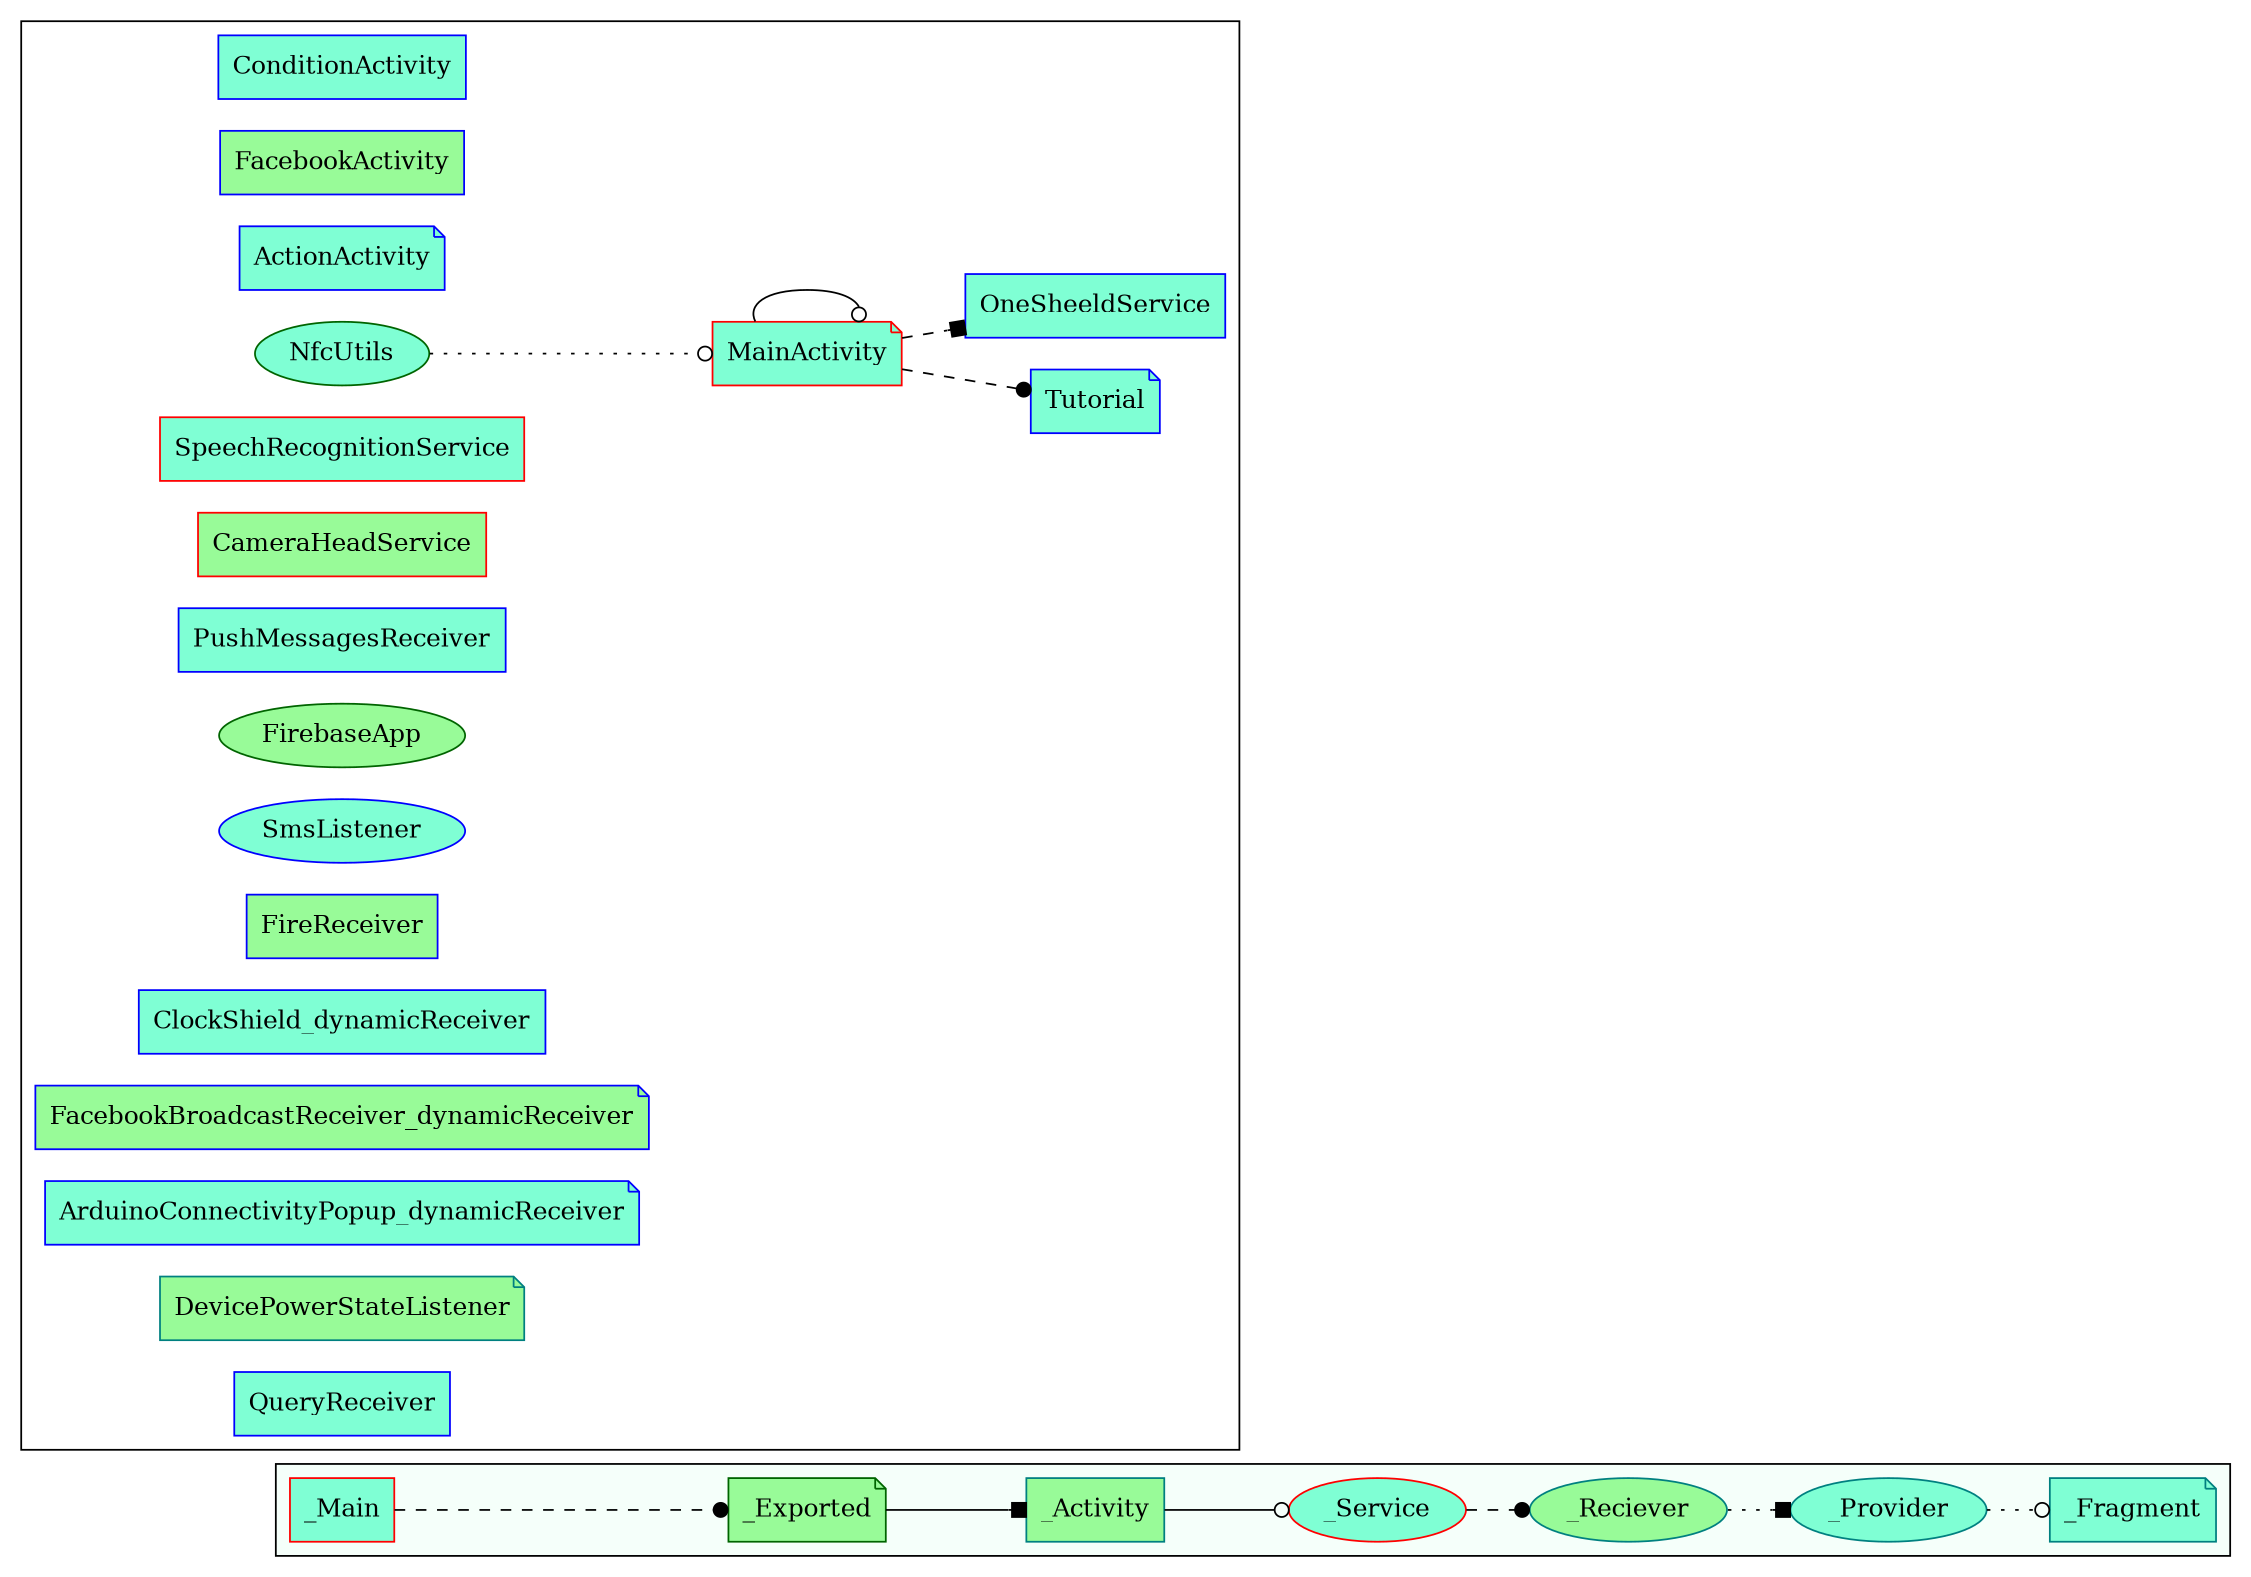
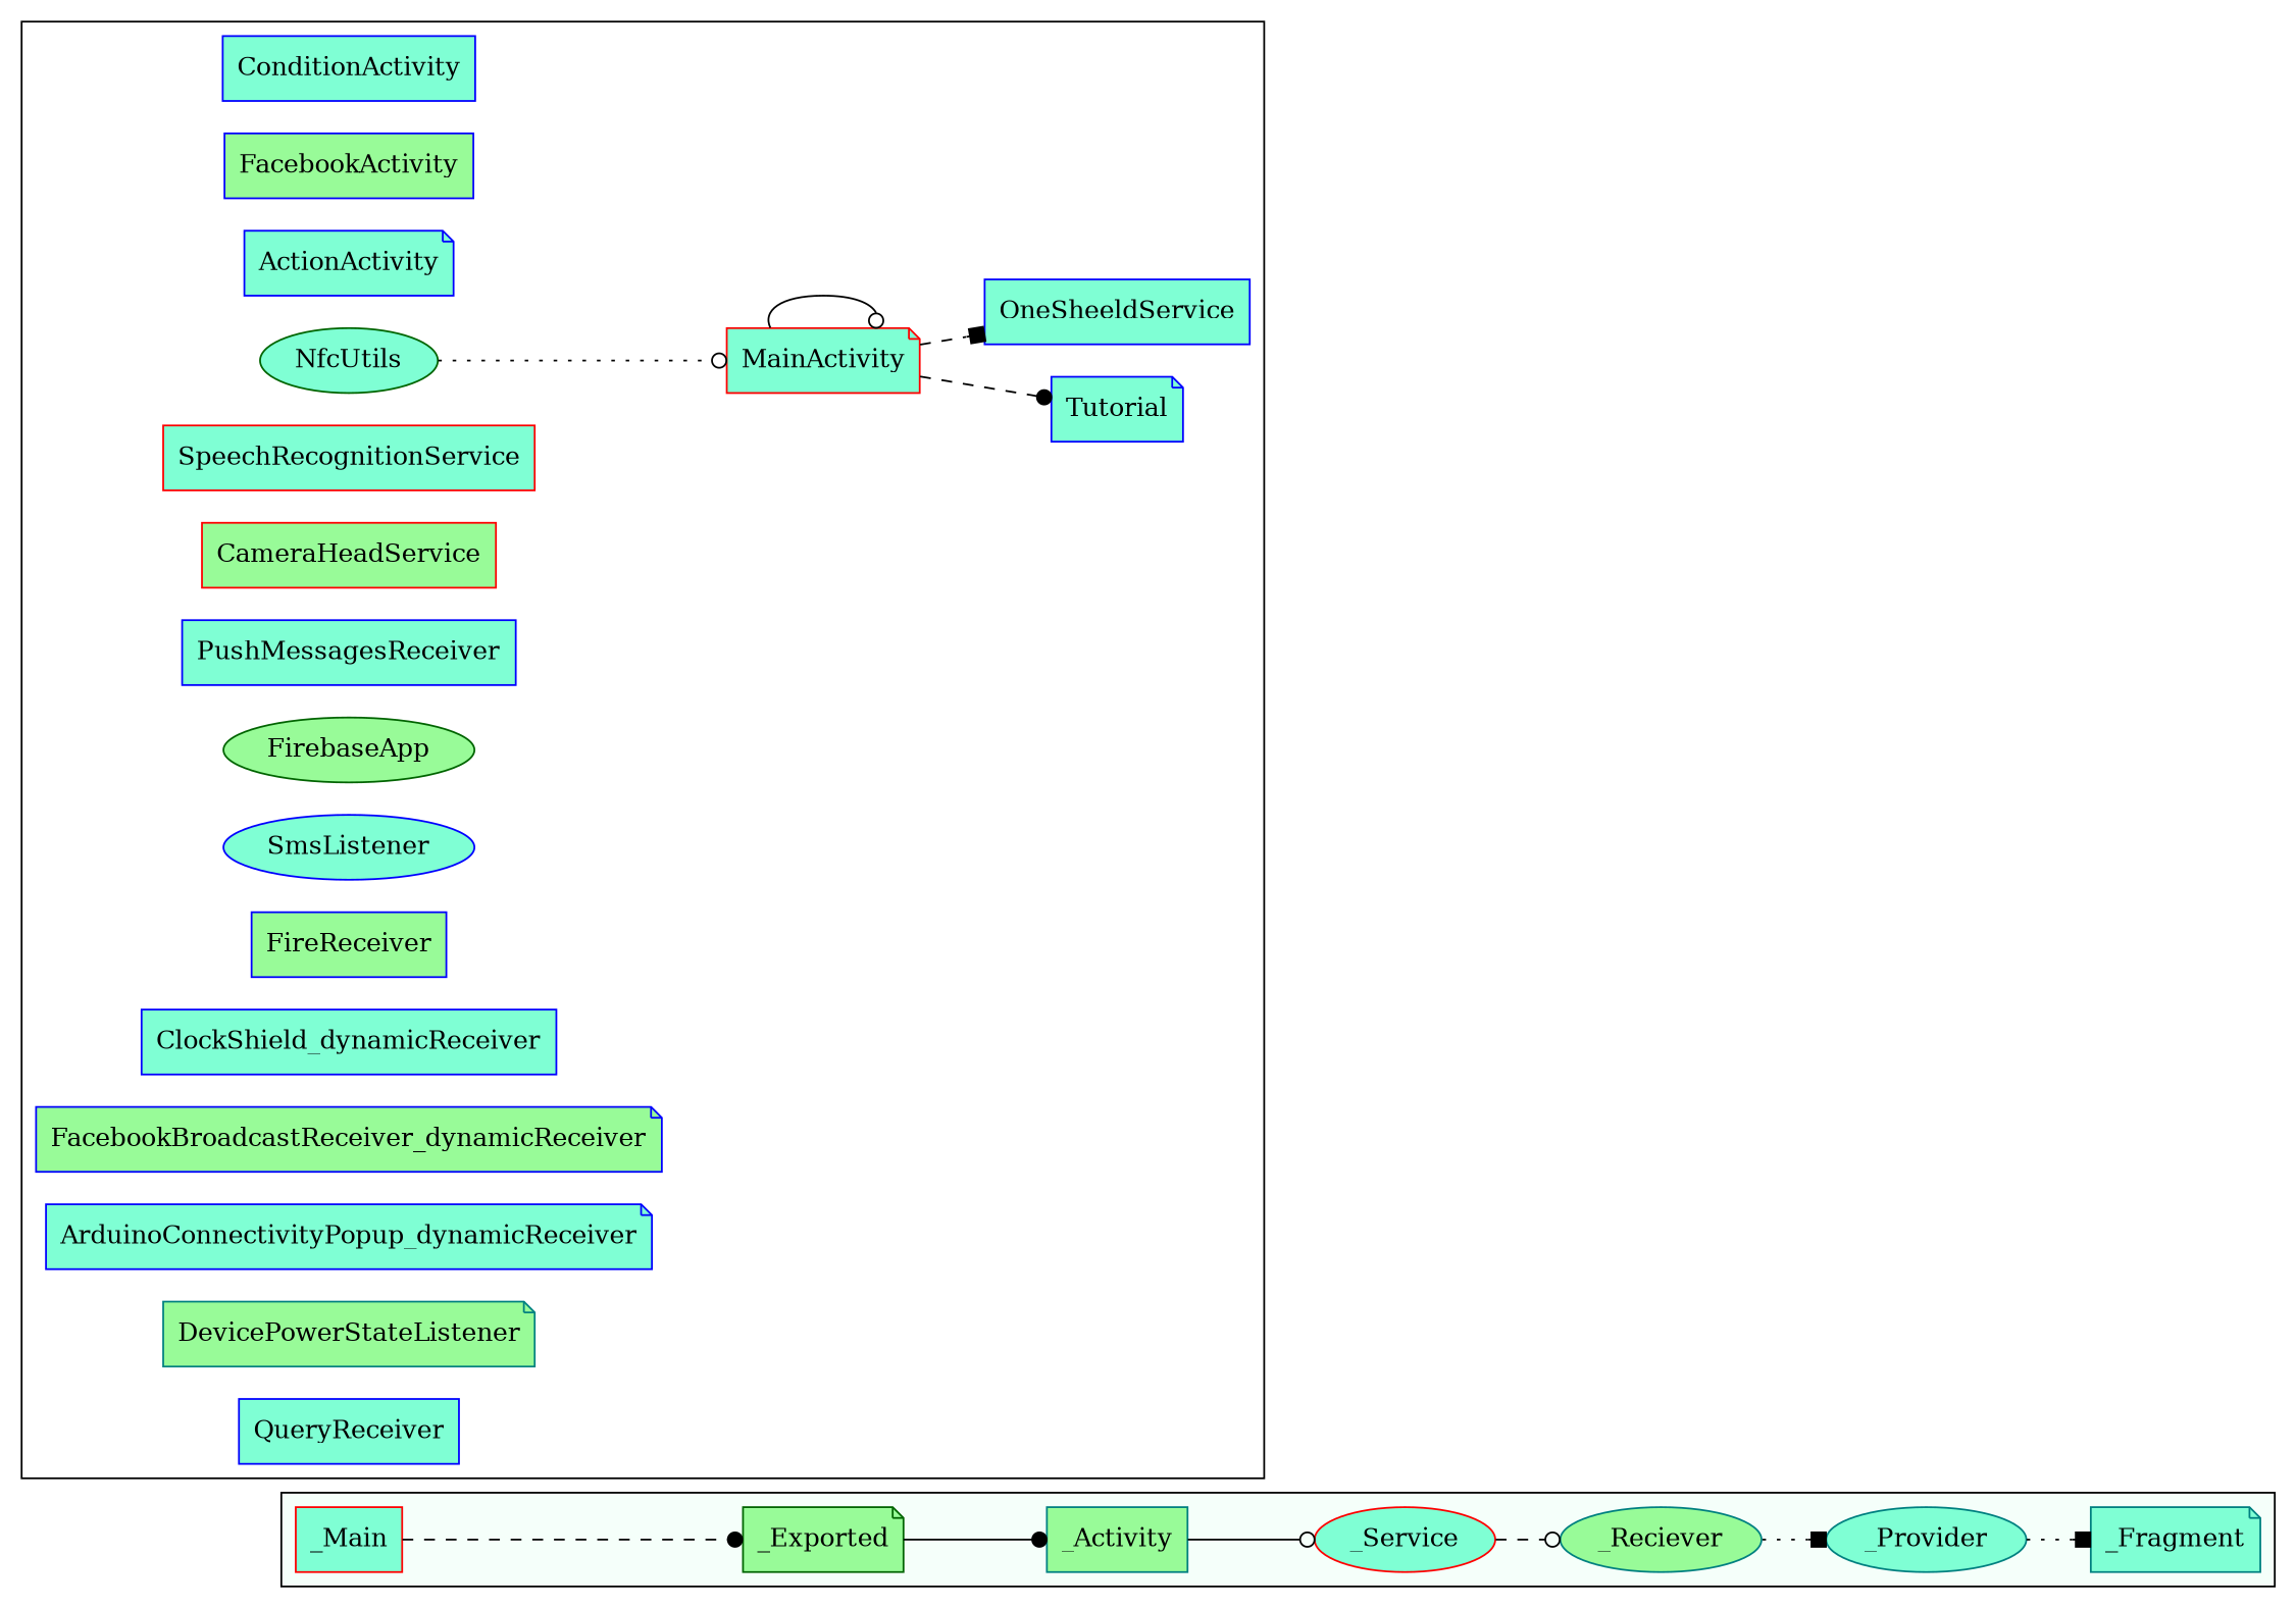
  digraph {
    rankdir=LR
    node [color=blue fillcolor=aquamarine shape=box style=filled]
    edge [arrowhead=box style=dashed]
    _Activity [color=teal fillcolor=palegreen]
    _Service [color=red shape=ellipse]
    _Reciever [color=teal fillcolor=palegreen shape=ellipse]
    _Provider [color=teal shape=ellipse]
    _Fragment [color=teal shape=note]
    _Main [color=red]
    _Exported [color=darkgreen fillcolor=palegreen shape=note]
    ConditionActivity
    MainActivity [color=red shape=note]
    Tutorial [shape=note]
    OneSheeldService
    FacebookActivity [fillcolor=palegreen]
    ActionActivity [shape=note]
    NfcUtils [color=darkgreen shape=ellipse]
    SpeechRecognitionService [color=red]
    CameraHeadService [color=red fillcolor=palegreen]
    PushMessagesReceiver
    FirebaseApp [color=darkgreen fillcolor=palegreen shape=ellipse]
    SmsListener [shape=ellipse]
    FireReceiver [fillcolor=palegreen]
    ClockShield_dynamicReceiver
    n22 [fillcolor=palegreen label=FacebookBroadcastReceiver_dynamicReceiver shape=note]
    ArduinoConnectivityPopup_dynamicReceiver [shape=note]
    DevicePowerStateListener [color=teal fillcolor=palegreen shape=note]
    QueryReceiver
    subgraph cluster_1 {
      bgcolor=mintcream
      _Activity
      _Service
      _Reciever
      _Provider
      _Fragment
      _Main
      _Exported
    }
    subgraph cluster_2 {
      ConditionActivity
      MainActivity
      Tutorial
      OneSheeldService
      FacebookActivity
      ActionActivity
      NfcUtils
      SpeechRecognitionService
      CameraHeadService
      PushMessagesReceiver
      FirebaseApp
      SmsListener
      FireReceiver
      ClockShield_dynamicReceiver
      n22
      ArduinoConnectivityPopup_dynamicReceiver
      DevicePowerStateListener
      QueryReceiver
    }
    _Activity -> _Service [arrowhead=odot style=solid]
-   _Service -> _Reciever [arrowhead=dot]
+   _Service -> _Reciever [arrowhead=odot]
    _Reciever -> _Provider [style=dotted]
-   _Provider -> _Fragment [arrowhead=odot style=dotted]
+   _Provider -> _Fragment [style=dotted]
    _Main -> _Exported [arrowhead=dot]
-   _Exported -> _Activity [style=solid]
+   _Exported -> _Activity [arrowhead=dot style=solid]
    MainActivity -> MainActivity [arrowhead=odot style=solid]
    MainActivity -> Tutorial [arrowhead=dot]
    MainActivity -> OneSheeldService
    NfcUtils -> MainActivity [arrowhead=odot style=dotted]
  }
